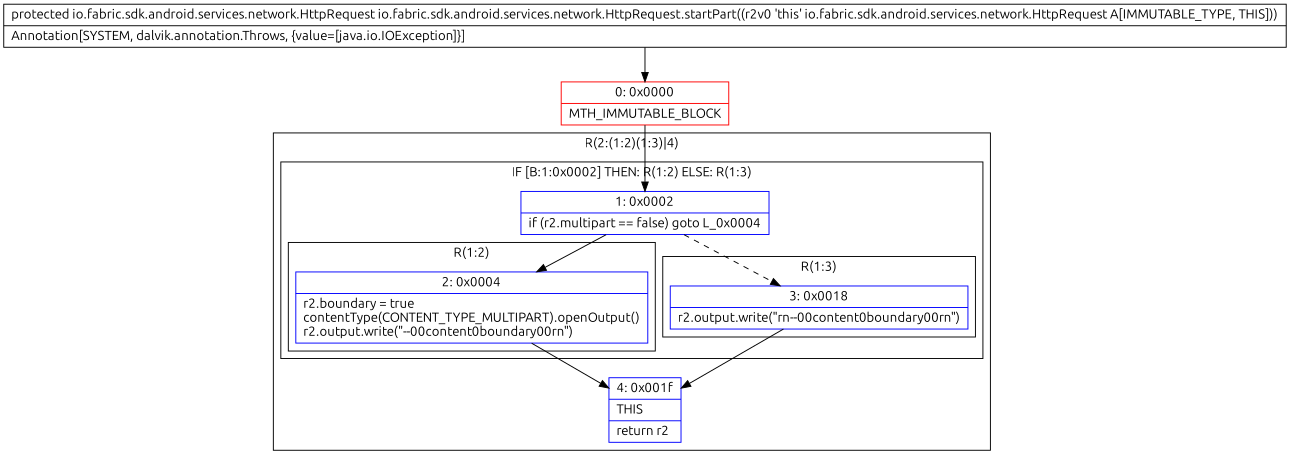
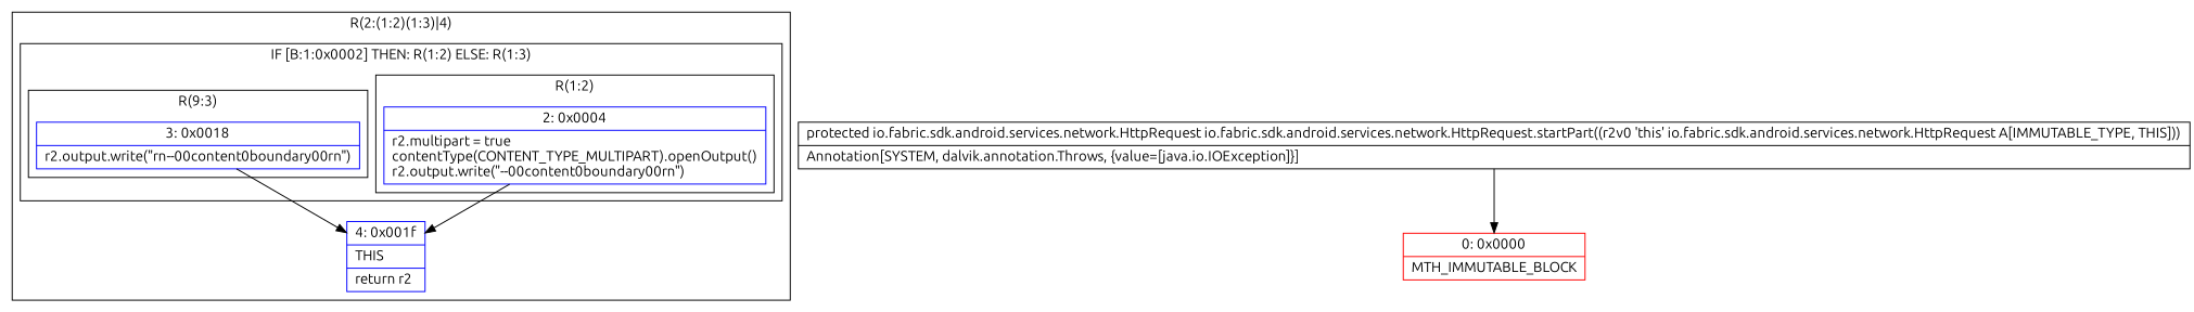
  digraph {
    fontname=Ubuntu
    node [color=blue fontname=Ubuntu shape=record]
    edge [fontname=Ubuntu]
-   n1 [label="{2\:\ 0x0004|r2.boundary = true\lcontentType(CONTENT_TYPE_MULTIPART).openOutput()\lr2.output.write(\"\-\-00content0boundary00rn\")\l}"]
+   n1 [label="{2\:\ 0x0004|r2.multipart = true\lcontentType(CONTENT_TYPE_MULTIPART).openOutput()\lr2.output.write(\"\-\-00content0boundary00rn\")\l}"]
    n2 [label="{3\:\ 0x0018|r2.output.write(\"rn\-\-00content0boundary00rn\")\l}"]
-   n3 [label="{1\:\ 0x0002|if (r2.multipart == false) goto L_0x0004\l}"]
    n4 [label="{4\:\ 0x001f|THIS\l|return r2\l}"]
    n5 [color=red label="{0\:\ 0x0000|MTH_IMMUTABLE_BLOCK\l}"]
    n6 [label="{protected io.fabric.sdk.android.services.network.HttpRequest io.fabric.sdk.android.services.network.HttpRequest.startPart((r2v0 'this' io.fabric.sdk.android.services.network.HttpRequest A[IMMUTABLE_TYPE, THIS]))  | Annotation[SYSTEM, dalvik.annotation.Throws, \{value=[java.io.IOException]\}]\l}" color=""]
    subgraph cluster_1 {
      label="R(2:(1:2)(1:3)|4)"
      n4
      subgraph cluster_2 {
        label="IF [B:1:0x0002] THEN: R(1:2) ELSE: R(1:3)"
-       n3
        subgraph cluster_3 {
          label="R(1:2)"
          n1
        }
        subgraph cluster_4 {
-         label="R(1:3)"
+         label="R(9:3)"
          n2
        }
      }
    }
    n1 -> n4
    n2 -> n4
-   n3 -> n1
-   n3 -> n2 [style=dashed]
-   n5 -> n3
    n6 -> n5
  }
